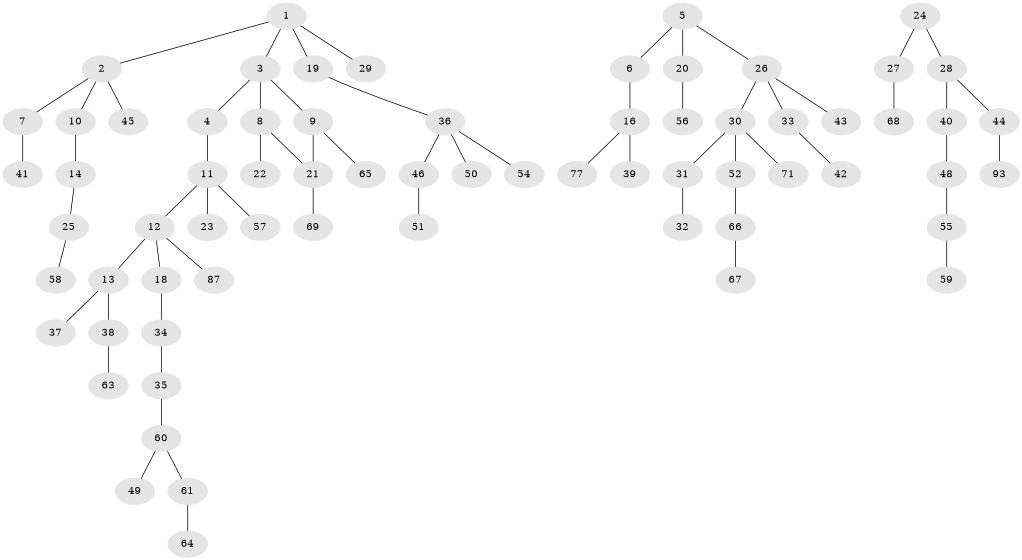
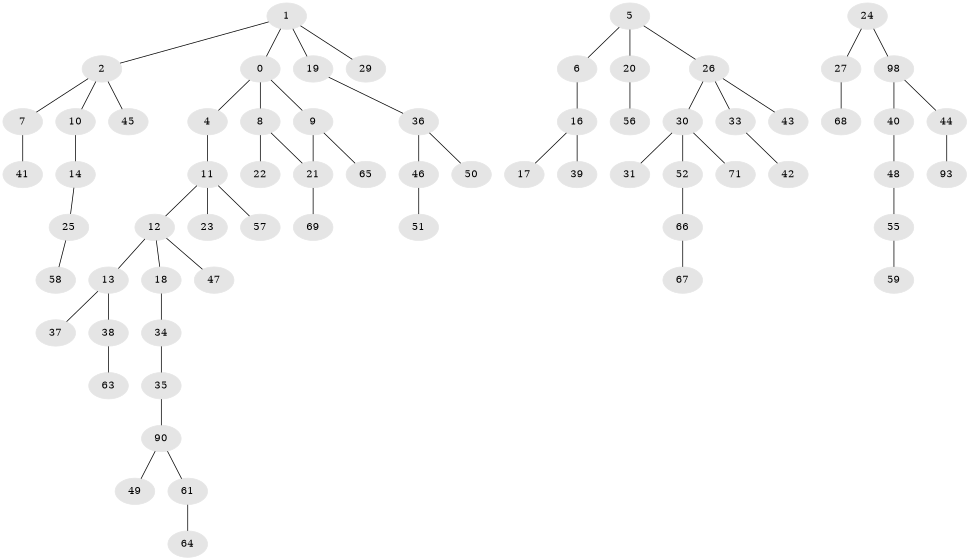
  graph {
    node [color=gray90 style=filled]
    1
    2
-   3
+   3 [label=0]
    19
    29
    7
    10
    45
    4
    8
    9
    36
    5
    6
    20
    26
    41
    14
    11
    22
    21
    65
    12
    23
    57
    16
    56
    30
    33
    43
-   17 [label=77]
+   17
    39
    24
    27
-   28
+   28 [label=98]
    69
    25
    13
    18
-   47 [label=87]
+   47
    37
    38
    34
    63
    58
    35
    46
    50
-   54
    68
    40
    44
    31
    52
    n55 [label=71]
    42
    48
    n58 [label=93]
-   32
    66
-   60
+   60 [label=90]
    49
    61
    51
    55
    59
    67
    64
    1 -- 2
    1 -- 3
    1 -- 19
    1 -- 29
    2 -- 7
    2 -- 10
    2 -- 45
    3 -- 4
    3 -- 8
    3 -- 9
    19 -- 36
    7 -- 41
    10 -- 14
    4 -- 11
    8 -- 22
    8 -- 21
    9 -- 21
    9 -- 65
    36 -- 46
    36 -- 50
-   36 -- 54
    5 -- 6
    5 -- 20
    5 -- 26
    6 -- 16
    20 -- 56
    26 -- 30
    26 -- 33
    26 -- 43
    14 -- 25
    11 -- 12
    11 -- 23
    11 -- 57
    21 -- 69
    12 -- 13
    12 -- 18
    12 -- 47
    16 -- 17
    16 -- 39
    30 -- 31
    30 -- 52
    30 -- n55
    33 -- 42
    24 -- 27
    24 -- 28
    27 -- 68
    28 -- 40
    28 -- 44
    25 -- 58
    13 -- 37
    13 -- 38
    18 -- 34
    38 -- 63
    34 -- 35
    35 -- 60
    46 -- 51
    40 -- 48
    44 -- n58
-   31 -- 32
    52 -- 66
    48 -- 55
    66 -- 67
    60 -- 49
    60 -- 61
    61 -- 64
    55 -- 59
  }
